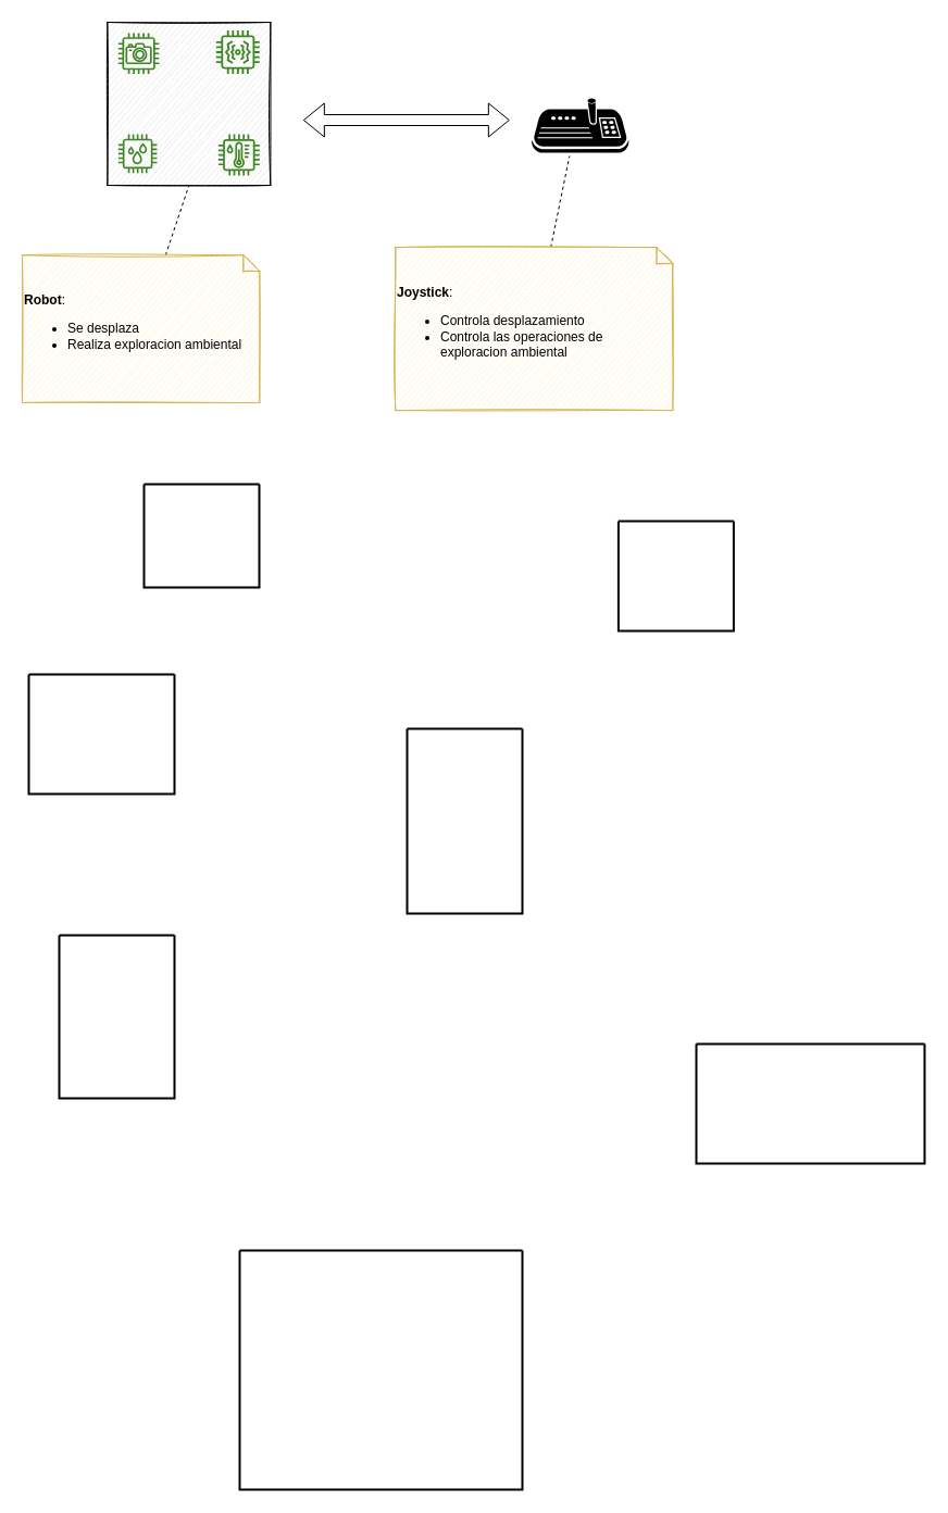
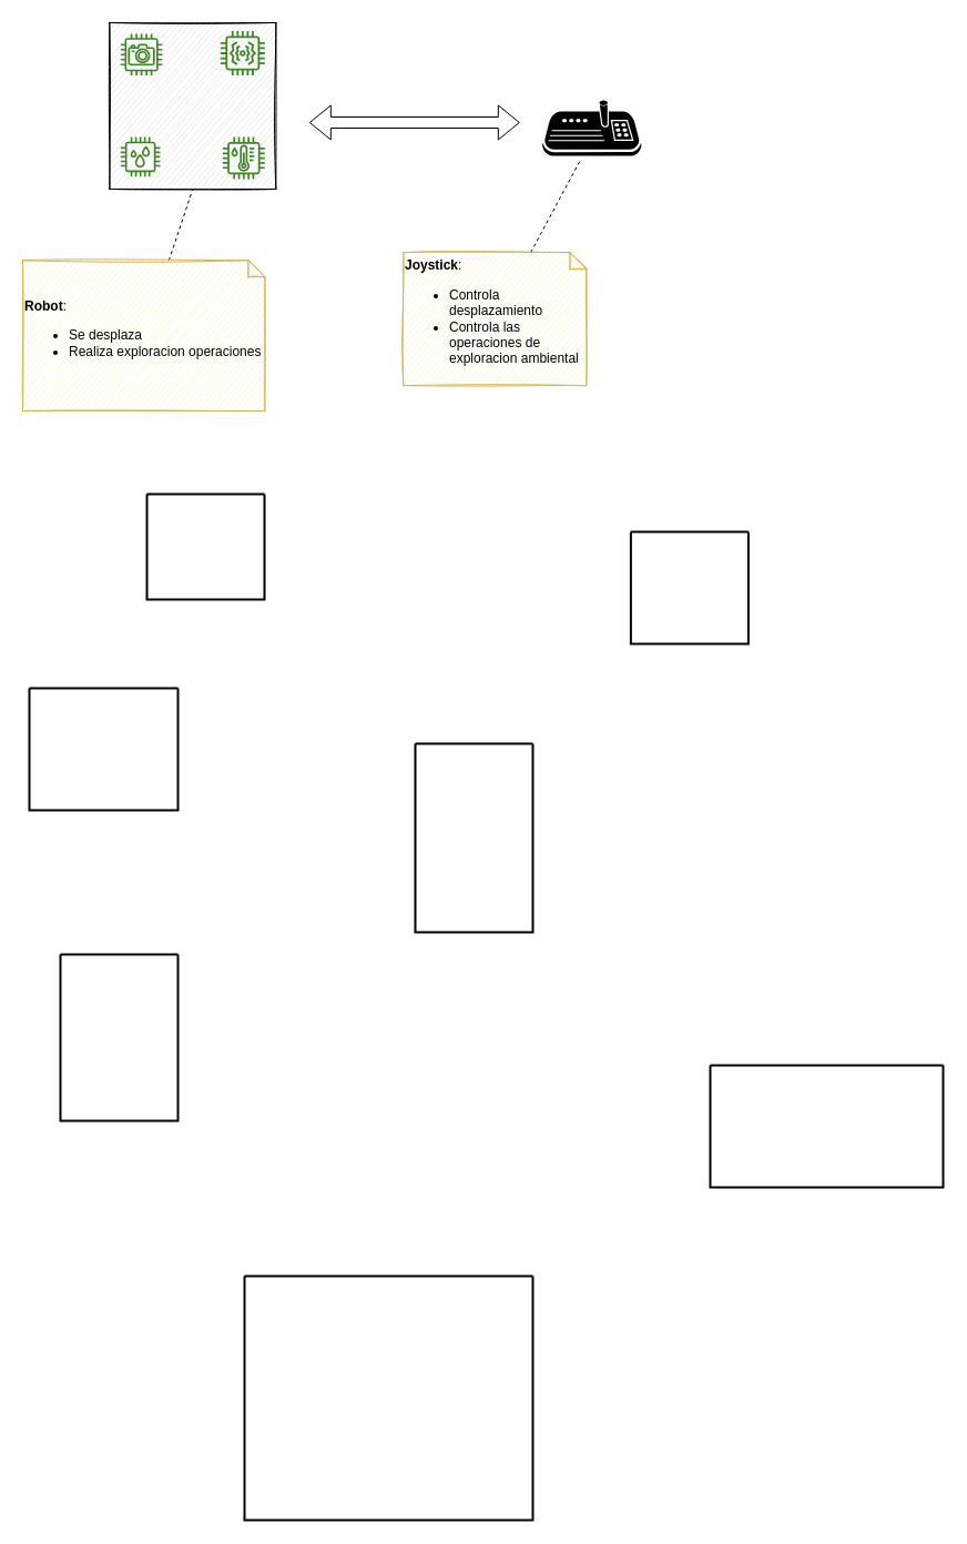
  <mxCell id="0" />
  <mxCell id="1" parent="0" />
  <mxCell id="2" value="" style="points=[[0.13,0.24,0],[0.5,0.2,0],[0.62,0,0],[0.87,0.24,0],[0.95,0.55,0],[0.96,0.95,0],[0.5,1,0],[0.04,0.95,0],[0.05,0.55,0]];verticalLabelPosition=bottom;sketch=0;html=1;verticalAlign=top;aspect=fixed;align=center;pointerEvents=1;shape=mxgraph.cisco19.joystick_keyboard;fillColor=#000000;strokeColor=none;" parent="1" vertex="1"><mxGeometry x="488.34" y="90" width="90" height="50" as="geometry" /></mxCell>
  <mxCell id="3" style="rounded=0;orthogonalLoop=1;jettySize=auto;html=1;entryX=0.5;entryY=1;entryDx=0;entryDy=0;endArrow=none;endFill=0;dashed=1;" parent="1" source="4" target="8" edge="1"><mxGeometry relative="1" as="geometry" /></mxCell>
- <mxCell id="4" value="&lt;b&gt;Robot&lt;/b&gt;:&lt;br&gt;&lt;ul&gt;&lt;li&gt;Se desplaza&lt;/li&gt;&lt;li&gt;&lt;span&gt;Realiza exploracion ambiental&lt;/span&gt;&lt;br&gt;&lt;/li&gt;&lt;/ul&gt;" style="shape=note;whiteSpace=wrap;html=1;backgroundOutline=1;darkOpacity=0.05;sketch=1;strokeColor=#d6b656;fillColor=#fff2cc;size=15;align=left;" parent="1" vertex="1"><mxGeometry x="20" y="234.26" width="218.34" height="135.75" as="geometry" /></mxCell>
+ <mxCell id="4" value="&lt;b&gt;Robot&lt;/b&gt;:&lt;br&gt;&lt;ul&gt;&lt;li&gt;Se desplaza&lt;/li&gt;&lt;li&gt;&lt;span&gt;Realiza exploracion operaciones&lt;/span&gt;&lt;br&gt;&lt;/li&gt;&lt;/ul&gt;" style="shape=note;whiteSpace=wrap;html=1;backgroundOutline=1;darkOpacity=0.05;sketch=1;strokeColor=#d6b656;fillColor=#fff2cc;size=15;align=left;" parent="1" vertex="1"><mxGeometry x="20" y="234.26" width="218.34" height="135.75" as="geometry" /></mxCell>
  <mxCell id="5" value="" style="shape=flexArrow;endArrow=classic;startArrow=classic;html=1;rounded=0;" parent="1" edge="1"><mxGeometry width="100" height="100" relative="1" as="geometry"><mxPoint x="278.34" y="110" as="sourcePoint" /><mxPoint x="468.34" y="110" as="targetPoint" /></mxGeometry></mxCell>
  <mxCell id="6" value="" style="group" parent="1" vertex="1" connectable="0"><mxGeometry x="98.34" y="20" width="150" height="150" as="geometry" /></mxCell>
  <mxCell id="7" value="" style="shape=image;verticalLabelPosition=bottom;labelBackgroundColor=default;verticalAlign=top;aspect=fixed;imageAspect=0;image=https://i.etsystatic.com/10919371/r/il/3172f1/1892658251/il_794xN.1892658251_ni4r.jpg;" parent="6" vertex="1"><mxGeometry x="13.34" y="25.446" width="115.622" height="86.719" as="geometry" /></mxCell>
  <mxCell id="8" value="" style="rounded=0;whiteSpace=wrap;html=1;sketch=1;strokeColor=#000000;fillColor=#E6E6E6;" parent="6" vertex="1"><mxGeometry width="150" height="150" as="geometry" /></mxCell>
  <mxCell id="9" value="" style="sketch=0;outlineConnect=0;fontColor=#232F3E;gradientColor=none;fillColor=#3F8624;strokeColor=none;dashed=0;verticalLabelPosition=bottom;verticalAlign=top;align=center;html=1;fontSize=12;fontStyle=0;aspect=fixed;pointerEvents=1;shape=mxgraph.aws4.camera;" parent="6" vertex="1"><mxGeometry x="10" y="10" width="37.5" height="37.5" as="geometry" /></mxCell>
  <mxCell id="10" value="" style="sketch=0;outlineConnect=0;fontColor=#232F3E;gradientColor=none;fillColor=#3F8624;strokeColor=none;dashed=0;verticalLabelPosition=bottom;verticalAlign=top;align=center;html=1;fontSize=12;fontStyle=0;aspect=fixed;pointerEvents=1;shape=mxgraph.aws4.iot_thing_humidity_sensor;" parent="6" vertex="1"><mxGeometry x="10" y="103.122" width="35.625" height="35.625" as="geometry" /></mxCell>
  <mxCell id="11" value="" style="sketch=0;outlineConnect=0;fontColor=#232F3E;gradientColor=none;fillColor=#3F8624;strokeColor=none;dashed=0;verticalLabelPosition=bottom;verticalAlign=top;align=center;html=1;fontSize=12;fontStyle=0;aspect=fixed;pointerEvents=1;shape=mxgraph.aws4.iot_thing_vibration_sensor;" parent="6" vertex="1"><mxGeometry x="100" y="7.5" width="40" height="40" as="geometry" /></mxCell>
  <mxCell id="12" value="" style="sketch=0;outlineConnect=0;fontColor=#232F3E;gradientColor=none;fillColor=#3F8624;strokeColor=none;dashed=0;verticalLabelPosition=bottom;verticalAlign=top;align=center;html=1;fontSize=12;fontStyle=0;aspect=fixed;pointerEvents=1;shape=mxgraph.aws4.iot_thing_temperature_humidity_sensor;" parent="6" vertex="1"><mxGeometry x="102" y="103.12" width="38" height="38" as="geometry" /></mxCell>
  <mxCell id="13" style="edgeStyle=none;rounded=0;orthogonalLoop=1;jettySize=auto;html=1;entryX=0.389;entryY=1.06;entryDx=0;entryDy=0;entryPerimeter=0;dashed=1;endArrow=none;endFill=0;" parent="1" source="14" target="2" edge="1"><mxGeometry relative="1" as="geometry" /></mxCell>
- <mxCell id="14" value="&lt;b&gt;Joystick&lt;/b&gt;:&lt;br&gt;&lt;ul&gt;&lt;li&gt;Controla desplazamiento&lt;/li&gt;&lt;li&gt;&lt;span&gt;Controla las operaciones de exploracion ambiental&lt;/span&gt;&lt;br&gt;&lt;/li&gt;&lt;/ul&gt;" style="shape=note;whiteSpace=wrap;html=1;backgroundOutline=1;darkOpacity=0.05;sketch=1;strokeColor=#d6b656;fillColor=#fff2cc;size=15;align=left;" parent="1" vertex="1"><mxGeometry x="363.34" y="227.13" width="255" height="150" as="geometry" /></mxCell>
+ <mxCell id="14" value="&lt;b&gt;Joystick&lt;/b&gt;:&lt;br&gt;&lt;ul&gt;&lt;li&gt;Controla desplazamiento&lt;/li&gt;&lt;li&gt;&lt;span&gt;Controla las operaciones de exploracion ambiental&lt;/span&gt;&lt;br&gt;&lt;/li&gt;&lt;/ul&gt;" style="shape=note;whiteSpace=wrap;html=1;backgroundOutline=1;darkOpacity=0.05;sketch=1;strokeColor=#d6b656;fillColor=#fff2cc;size=15;align=left;" parent="1" vertex="1"><mxGeometry x="363.34" y="227.13" width="165" height="120" as="geometry" /></mxCell>
  <mxCell id="15" value="" style="shape=image;verticalLabelPosition=bottom;labelBackgroundColor=default;verticalAlign=top;aspect=fixed;imageAspect=0;image=https://media.digikey.com/photos/Schtoeta-Engineering/MFG_ESP32-DEVKITC-VIE.jpg;" parent="1" vertex="1"><mxGeometry x="343" y="670" width="170" height="170" as="geometry" /></mxCell>
  <mxCell id="16" value="" style="shape=image;verticalLabelPosition=bottom;labelBackgroundColor=default;verticalAlign=top;aspect=fixed;imageAspect=0;image=https://www.aranacorp.com/wp-content/uploads/joystick-module.jpg;" parent="1" vertex="1"><mxGeometry x="570" y="480" width="100" height="100" as="geometry" /></mxCell>
  <mxCell id="17" value="" style="shape=image;verticalLabelPosition=bottom;labelBackgroundColor=default;verticalAlign=top;aspect=fixed;imageAspect=0;image=https://alexnld.com/wp-content/uploads/2019/11/ZY16357373_1-500x500.jpg;" parent="1" vertex="1"><mxGeometry x="110" y="420" width="150" height="150" as="geometry" /></mxCell>
  <mxCell id="18" value="" style="shape=image;verticalLabelPosition=bottom;labelBackgroundColor=default;verticalAlign=top;aspect=fixed;imageAspect=0;image=https://m.media-amazon.com/images/I/71zOtDi3t0L._SL1500_.jpg;" parent="1" vertex="1"><mxGeometry x="40" y="620" width="110" height="110" as="geometry" /></mxCell>
  <mxCell id="19" value="" style="shape=image;verticalLabelPosition=bottom;labelBackgroundColor=default;verticalAlign=top;aspect=fixed;imageAspect=0;image=https://www.hobbytronics.co.uk/image/cache/data/rapid/ldr-228x228.jpg;" parent="1" vertex="1"><mxGeometry x="21" y="850" width="148" height="148" as="geometry" /></mxCell>
  <mxCell id="20" value="" style="shape=image;verticalLabelPosition=bottom;labelBackgroundColor=default;verticalAlign=top;aspect=fixed;imageAspect=0;image=https://m.media-amazon.com/images/I/71rN8SouigL._AC_SL1500_.jpg;" parent="1" vertex="1"><mxGeometry x="238.34" y="1160" width="235.07" height="198" as="geometry" /></mxCell>
  <mxCell id="21" value="" style="shape=image;verticalLabelPosition=bottom;labelBackgroundColor=default;verticalAlign=top;aspect=fixed;imageAspect=0;image=https://www.robotics.org.za/image/cache/catalog/generic/LCM1602A-14A-WB-33V/LCM1602A-14A-WB-33V-000-500x500.jpg;" parent="1" vertex="1"><mxGeometry x="640" y="910" width="210" height="210" as="geometry" /></mxCell>
  <mxCell id="22" value="" style="swimlane;startSize=0;strokeWidth=2;" parent="1" vertex="1"><mxGeometry x="374" y="670" width="106" height="170" as="geometry" /></mxCell>
  <mxCell id="23" value="" style="swimlane;startSize=0;strokeWidth=2;" parent="1" vertex="1"><mxGeometry x="568.39" y="479" width="106" height="101" as="geometry" /></mxCell>
  <mxCell id="24" value="" style="swimlane;startSize=0;strokeWidth=2;" parent="1" vertex="1"><mxGeometry x="132" y="445" width="106" height="95" as="geometry" /></mxCell>
  <mxCell id="25" value="" style="swimlane;startSize=0;strokeWidth=2;" parent="1" vertex="1"><mxGeometry x="26" y="620" width="134" height="110" as="geometry" /></mxCell>
  <mxCell id="26" value="" style="swimlane;startSize=0;strokeWidth=2;" parent="1" vertex="1"><mxGeometry x="54" y="860" width="106" height="150" as="geometry" /></mxCell>
  <mxCell id="27" value="" style="swimlane;startSize=0;strokeWidth=2;" parent="1" vertex="1"><mxGeometry x="640" y="960" width="210" height="110" as="geometry" /></mxCell>
  <mxCell id="28" value="" style="swimlane;startSize=0;strokeWidth=2;" parent="1" vertex="1"><mxGeometry x="220" y="1150" width="260" height="220" as="geometry" /></mxCell>
